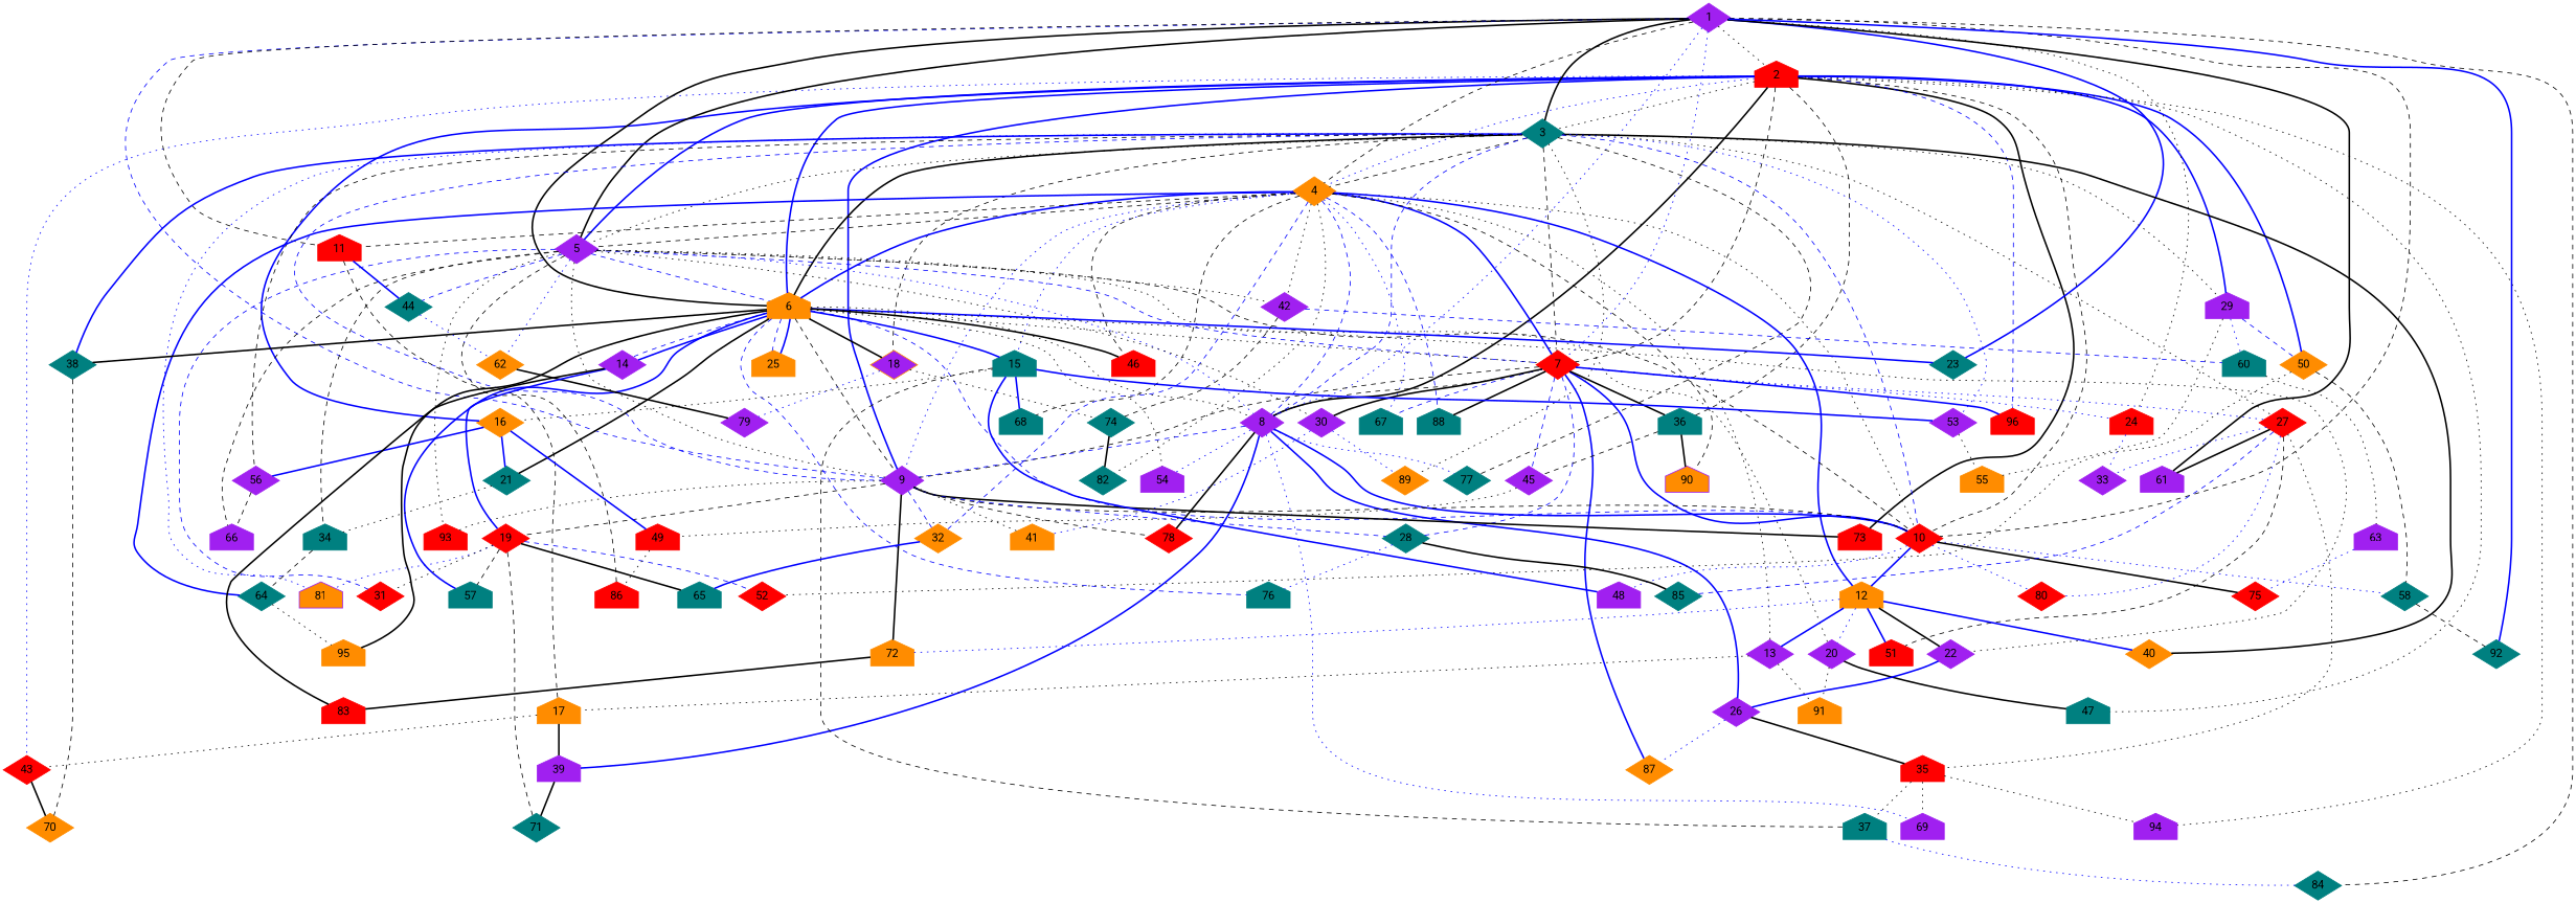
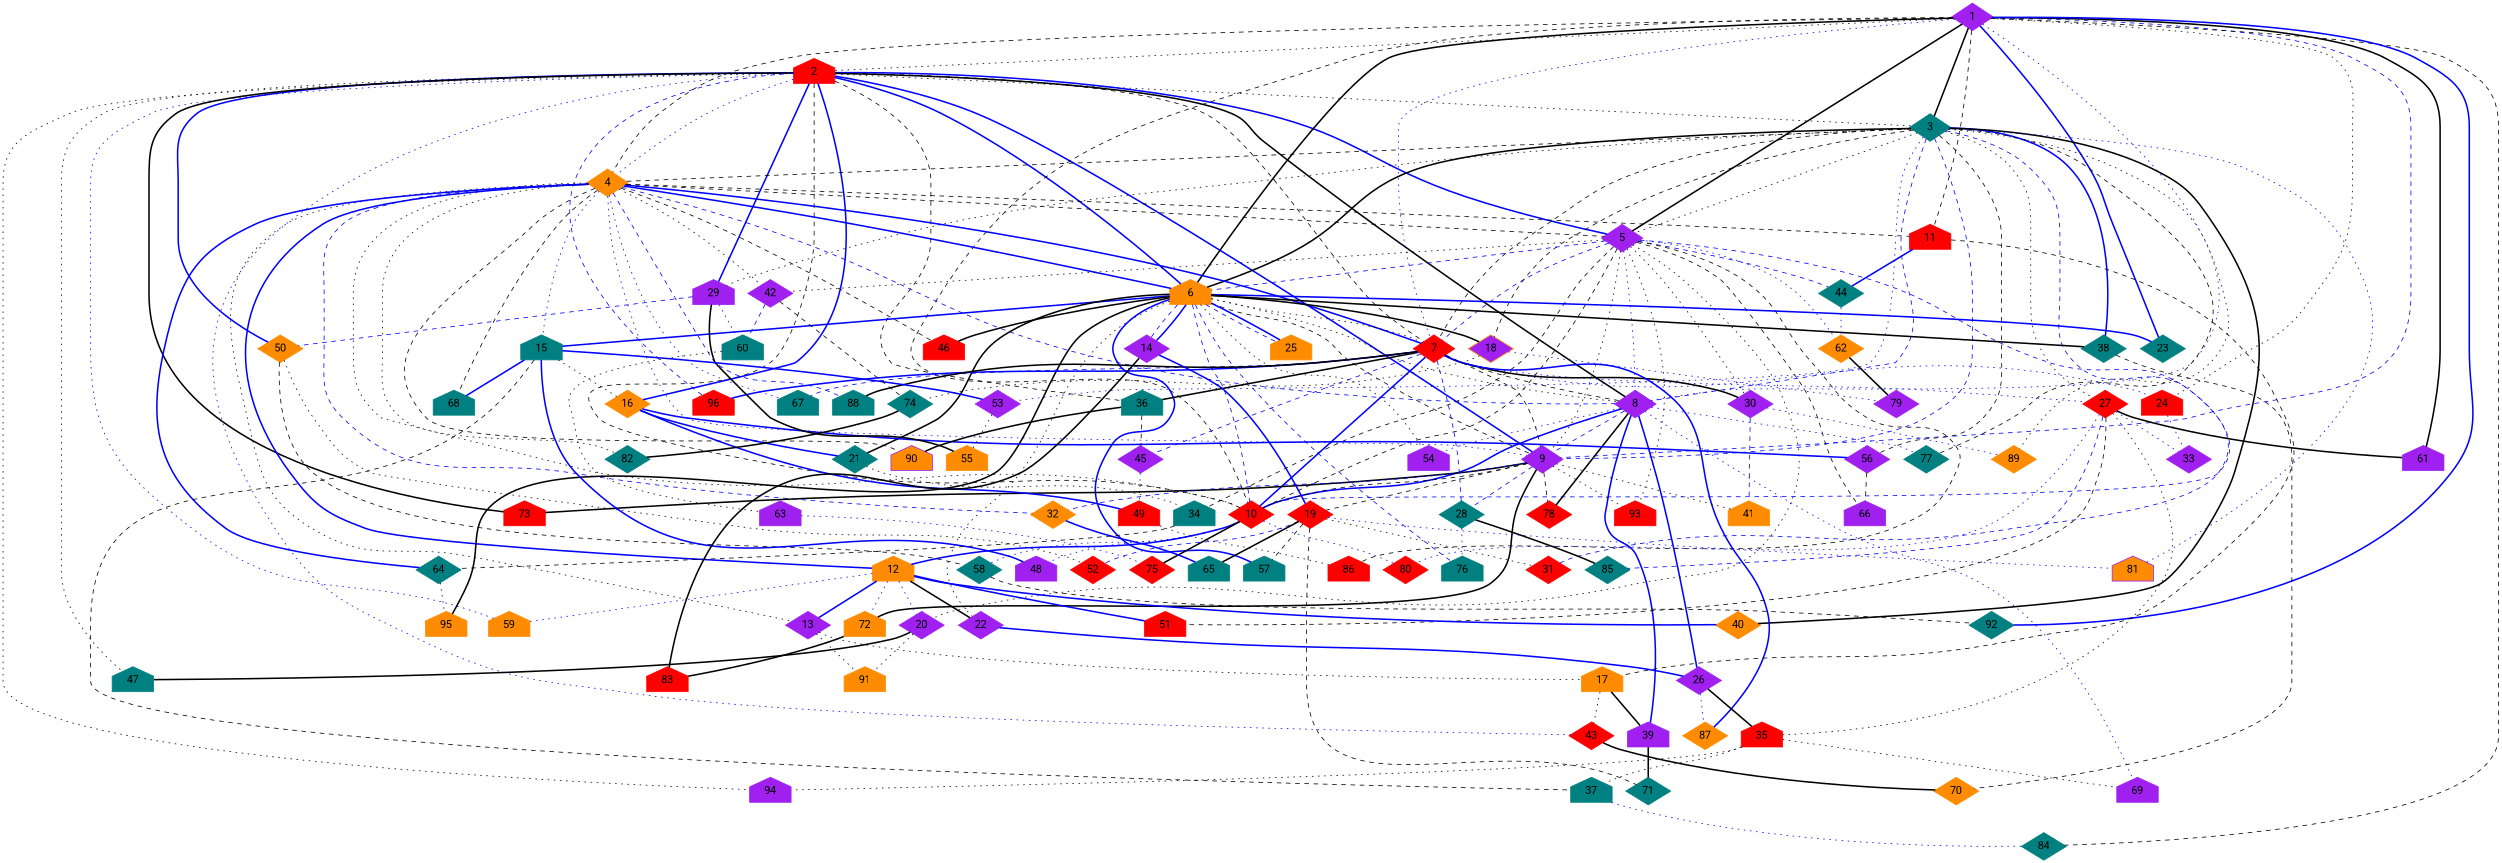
  graph {
    fontname=Roboto
    node [color=purple fontname=Roboto shape=diamond style=filled]
    edge [color=black fontname=Roboto style=dotted]
    2 [color=red shape=house]
    1
    3 [color=teal]
    4 [color=darkorange]
    5
    6 [color=darkorange shape=house]
    7 [color=red]
    8
    9
    10 [color=red]
    11 [color=red shape=house]
    23 [color=teal]
    24 [color=red shape=house]
    61 [shape=house]
    84 [color=teal]
    92 [color=teal]
    16 [color=darkorange]
    29 [shape=house]
    36 [color=teal shape=house]
    43 [color=red]
    47 [color=teal shape=house]
    50 [color=darkorange]
+   59 [color=darkorange shape=house]
    73 [color=red shape=house]
    94 [shape=house]
    96 [color=red shape=house]
    18 [color=darkorange fillcolor=purple]
    27 [color=red]
    38 [color=teal]
    40 [color=darkorange]
    53
    56
    77 [color=teal]
    81 [fillcolor=darkorange shape=house]
    89 [color=darkorange]
    12 [color=darkorange shape=house]
    13
    15 [color=teal shape=house]
    32 [color=darkorange]
    42
    46 [color=red shape=house]
    64 [color=teal]
    67 [color=teal shape=house]
    68 [color=teal shape=house]
    82 [color=teal]
    88 [color=teal shape=house]
    90 [fillcolor=darkorange shape=house]
    20
    30
    31 [color=red]
    34 [color=teal shape=house]
    44 [color=teal]
    62 [color=darkorange]
    66 [shape=house]
    86 [color=red shape=house]
    93 [color=red shape=house]
    14
    21 [color=teal]
    22
    25 [color=darkorange shape=house]
    54 [shape=house]
    57 [color=teal shape=house]
    76 [color=teal shape=house]
    95 [color=darkorange shape=house]
    28 [color=teal]
    45
    87 [color=darkorange]
    26
    39 [shape=house]
    69 [shape=house]
    78 [color=red]
    19 [color=red]
    41 [color=darkorange shape=house]
    72 [color=darkorange shape=house]
    48 [shape=house]
    58 [color=teal]
    75 [color=red]
    80 [color=red]
    17 [color=darkorange shape=house]
    33
    49 [color=red shape=house]
    55 [color=darkorange shape=house]
    60 [color=teal shape=house]
    70 [color=darkorange]
    52 [color=red]
    74 [color=teal]
    79
    51 [color=red shape=house]
    35 [color=red shape=house]
    85 [color=teal]
    91 [color=darkorange shape=house]
    37 [color=teal shape=house]
    65 [color=teal shape=house]
    83 [color=red shape=house]
    71 [color=teal]
    63 [shape=house]
    2 -- 3
    2 -- 4 [color=blue]
    2 -- 5 [color=blue style=bold]
    2 -- 6 [color=blue style=bold]
    2 -- 7 [style=dashed]
    2 -- 8 [style=bold]
    2 -- 9 [color=blue style=bold]
    2 -- 10 [style=dashed]
    2 -- 16 [color=blue style=bold]
    2 -- 29 [color=blue style=bold]
    2 -- 36 [style=dashed]
    2 -- 43 [color=blue]
    2 -- 47
    2 -- 50 [color=blue style=bold]
+   2 -- 59 [color=blue]
    2 -- 73 [style=bold]
    2 -- 94
    2 -- 96 [color=blue style=dashed]
    1 -- 2
    1 -- 3 [style=bold]
    1 -- 4 [style=dashed]
    1 -- 5 [style=bold]
    1 -- 6 [style=bold]
    1 -- 7 [color=blue]
    1 -- 8 [color=blue]
    1 -- 9 [color=blue style=dashed]
    1 -- 10 [style=dashed]
    1 -- 11 [style=dashed]
    1 -- 23 [color=blue style=bold]
    1 -- 24
    1 -- 61 [style=bold]
    1 -- 84 [style=dashed]
    1 -- 92 [color=blue style=bold]
    3 -- 4 [style=dashed]
    3 -- 5
    3 -- 6 [style=bold]
    3 -- 7 [style=dashed]
    3 -- 8 [color=blue style=dashed]
    3 -- 9 [color=blue style=dashed]
    3 -- 10 [color=blue style=dashed]
    3 -- 29
    3 -- 18 [style=dashed]
    3 -- 27
    3 -- 38 [color=blue style=bold]
    3 -- 40 [style=bold]
    3 -- 53 [color=blue]
    3 -- 56 [style=dashed]
    3 -- 77 [style=dashed]
    3 -- 81 [color=blue]
    3 -- 89
    4 -- 5 [style=dashed]
    4 -- 6 [color=blue style=bold]
    4 -- 7 [color=blue style=bold]
    4 -- 8 [color=blue style=dashed]
    4 -- 9 [color=blue]
    4 -- 10
    4 -- 11 [style=dashed]
    4 -- 12 [color=blue style=bold]
    4 -- 13
    4 -- 15 [color=blue]
    4 -- 32 [color=blue style=dashed]
    4 -- 42
    4 -- 46 [style=dashed]
    4 -- 64 [color=blue style=bold]
    4 -- 67 [color=blue]
    4 -- 68 [style=dashed]
    4 -- 82
    4 -- 88 [color=blue style=dashed]
    4 -- 90 [style=dashed]
    5 -- 6 [color=blue style=dashed]
    5 -- 7 [color=blue style=dashed]
    5 -- 8 [color=blue]
    5 -- 9
    5 -- 10 [style=dashed]
    5 -- 42
    5 -- 20
    5 -- 30
    5 -- 31 [color=blue style=dashed]
    5 -- 34 [style=dashed]
    5 -- 44 [color=blue style=dashed]
    5 -- 62 [color=blue]
    5 -- 66 [style=dashed]
    5 -- 86 [style=dashed]
    5 -- 93
    6 -- 7
    6 -- 8
    6 -- 9 [style=dashed]
    6 -- 10 [color=blue style=dashed]
    6 -- 23 [color=blue style=bold]
    6 -- 18 [style=bold]
    6 -- 38 [style=bold]
    6 -- 15 [color=blue style=bold]
    6 -- 46 [style=bold]
    6 -- 14 [color=blue style=dashed]
    6 -- 14 [color=blue style=bold]
    6 -- 21 [style=bold]
    6 -- 22
    6 -- 25 [color=blue style=dashed]
    6 -- 25 [color=blue style=bold]
    6 -- 54
    6 -- 57 [color=blue style=bold]
    6 -- 76 [color=blue style=dashed]
    6 -- 95 [style=bold]
    7 -- 8 [style=dashed]
    7 -- 9 [style=dashed]
    7 -- 10 [color=blue style=bold]
    7 -- 24 [color=blue]
    7 -- 36 [style=bold]
    7 -- 96 [color=blue style=bold]
    7 -- 27 [color=blue]
    7 -- 67 [color=blue style=dashed]
    7 -- 88 [style=bold]
    7 -- 30 [style=bold]
    7 -- 28 [color=blue style=dashed]
    7 -- 45 [color=blue style=dashed]
    7 -- 87 [color=blue style=bold]
    8 -- 9 [color=blue style=dashed]
    8 -- 10 [color=blue style=bold]
    8 -- 77 [color=blue]
    8 -- 54 [color=blue]
    8 -- 26 [color=blue style=bold]
    8 -- 39 [color=blue style=bold]
    8 -- 69 [color=blue]
    8 -- 78 [style=bold]
    9 -- 10 [style=dashed]
    9 -- 73 [style=bold]
    9 -- 32 [color=blue style=dashed]
    9 -- 93
    9 -- 28 [color=blue style=dashed]
    9 -- 78 [style=dashed]
    9 -- 19 [style=dashed]
    9 -- 41
    9 -- 72 [style=bold]
    10 -- 12 [color=blue style=bold]
    10 -- 48 [color=blue]
    10 -- 58 [color=blue]
    10 -- 75 [style=bold]
    10 -- 80 [color=blue]
    11 -- 44 [color=blue style=bold]
    11 -- 17 [style=dashed]
    24 -- 33 [color=blue]
    16 -- 56 [color=blue style=bold]
    16 -- 21 [color=blue style=bold]
    16 -- 49 [color=blue style=bold]
    29 -- 50 [color=blue style=dashed]
-   29 -- 55
+   29 -- 55 [style=bold]
    29 -- 60 [color=blue]
    36 -- 90 [style=bold]
    36 -- 45 [style=dashed]
    43 -- 70 [style=bold]
    50 -- 58 [style=dashed]
    50 -- 52
    18 -- 74
    18 -- 79 [color=blue]
    27 -- 61 [style=bold]
    27 -- 80 [color=blue]
    27 -- 33 [color=blue]
    27 -- 51 [style=dashed]
    27 -- 35
    27 -- 85 [color=blue style=dashed]
    38 -- 70 [style=dashed]
    53 -- 55
    56 -- 66 [style=dashed]
+   12 -- 59 [color=blue]
    12 -- 40 [color=blue style=bold]
    12 -- 13 [color=blue style=bold]
    12 -- 20 [color=blue]
    12 -- 22 [style=bold]
    12 -- 72 [color=blue]
    12 -- 51 [color=blue style=bold]
    13 -- 17
    13 -- 91
    15 -- 16
    15 -- 53 [color=blue style=bold]
    15 -- 68 [color=blue style=bold]
    15 -- 48 [color=blue style=bold]
    15 -- 37 [style=dashed]
    32 -- 65 [color=blue style=bold]
    42 -- 60 [color=blue style=dashed]
    42 -- 74 [style=dashed]
    64 -- 95
    20 -- 47 [style=bold]
    20 -- 91
    30 -- 89 [color=blue]
-   30 -- 41 [color=blue]
+   30 -- 41 [color=blue style=dashed]
    34 -- 64 [style=dashed]
    44 -- 62 [color=blue]
    62 -- 79 [style=bold]
    14 -- 19 [color=blue style=bold]
    14 -- 83 [style=bold]
    21 -- 34
    22 -- 26 [color=blue style=bold]
    28 -- 76 [color=blue]
    28 -- 85 [style=bold]
    45 -- 49
    26 -- 87 [color=blue]
    26 -- 35 [style=bold]
    39 -- 71 [style=bold]
    19 -- 81 [color=blue]
    19 -- 31
    19 -- 57 [style=dashed]
    19 -- 52 [color=blue style=dashed]
    19 -- 65 [style=bold]
    19 -- 71 [style=dashed]
    72 -- 83 [style=bold]
    58 -- 92 [style=dashed]
    17 -- 43
    17 -- 39 [style=bold]
    49 -- 86
    60 -- 63
    74 -- 82 [style=bold]
    35 -- 94
    35 -- 69
    35 -- 37
    37 -- 84 [color=blue]
    63 -- 75 [color=blue]
  }
